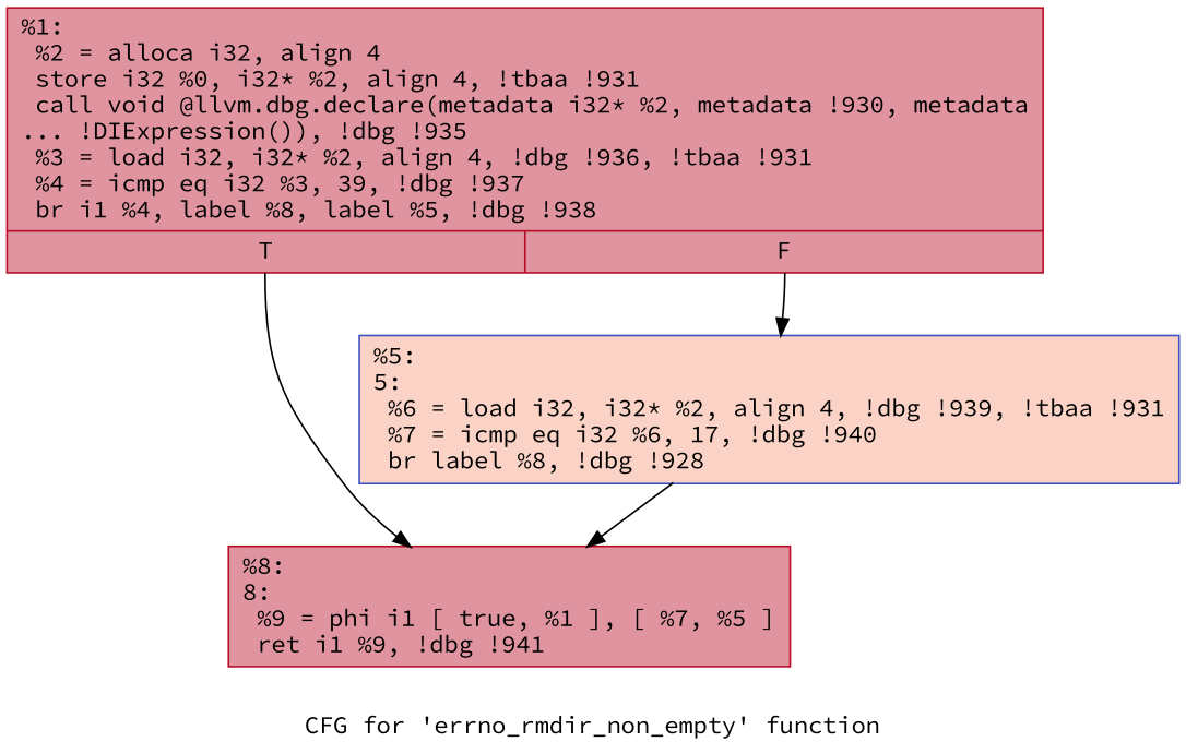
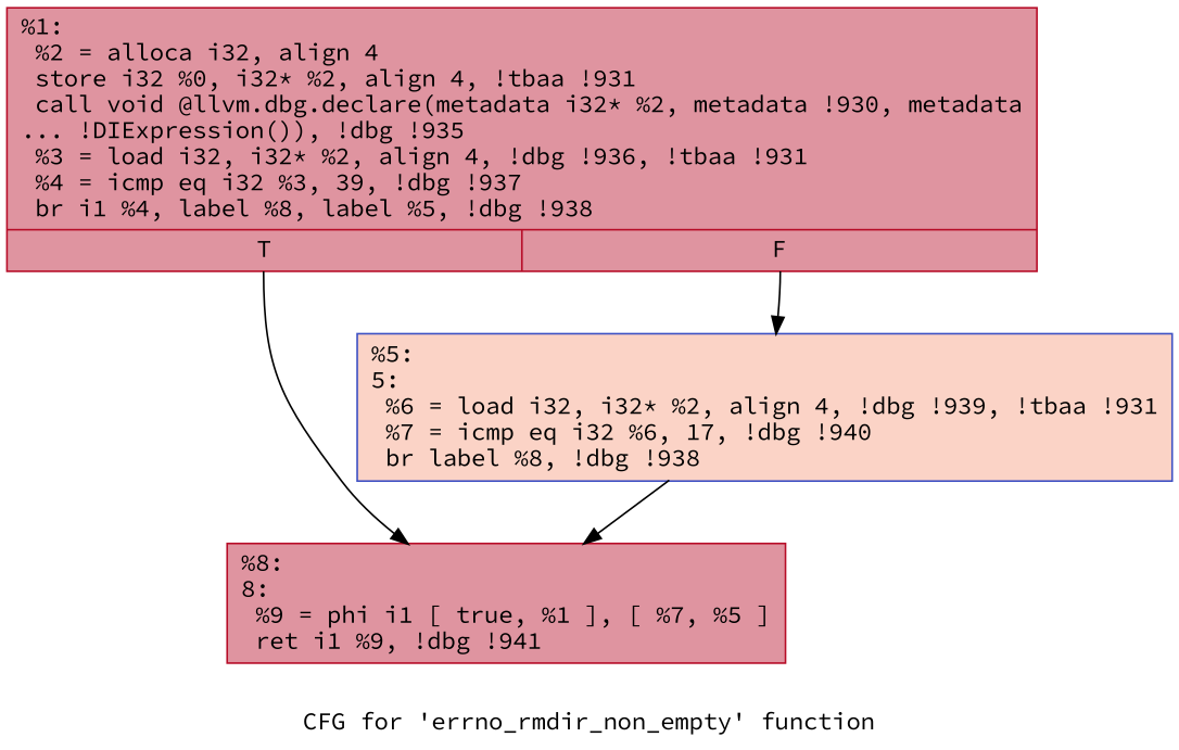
  digraph {
    label="CFG for 'errno_rmdir_non_empty' function"
    fontname="Source Code Pro"
    node [color="#b70d28ff" fillcolor="#b70d2870" shape=record style=filled fontname="Source Code Pro"]
    edge [fontname="Source Code Pro"]
    n1 [label="{%1:\l  %2 = alloca i32, align 4\l  store i32 %0, i32* %2, align 4, !tbaa !931\l  call void @llvm.dbg.declare(metadata i32* %2, metadata !930, metadata\l... !DIExpression()), !dbg !935\l  %3 = load i32, i32* %2, align 4, !dbg !936, !tbaa !931\l  %4 = icmp eq i32 %3, 39, !dbg !937\l  br i1 %4, label %8, label %5, !dbg !938\l|{<s0>T|<s1>F}}"]
    n2 [label="{%8:\l8:                                                \l  %9 = phi i1 [ true, %1 ], [ %7, %5 ]\l  ret i1 %9, !dbg !941\l}"]
-   n3 [color="#3d50c3ff" fillcolor="#f59c7d70" label="{%5:\l5:                                                \l  %6 = load i32, i32* %2, align 4, !dbg !939, !tbaa !931\l  %7 = icmp eq i32 %6, 17, !dbg !940\l  br label %8, !dbg !928\l}"]
+   n3 [color="#3d50c3ff" fillcolor="#f59c7d70" label="{%5:\l5:                                                \l  %6 = load i32, i32* %2, align 4, !dbg !939, !tbaa !931\l  %7 = icmp eq i32 %6, 17, !dbg !940\l  br label %8, !dbg !938\l}"]
    n1 -> n2 [tailport=s0]
    n1 -> n3 [tailport=s1]
    n3 -> n2
  }
